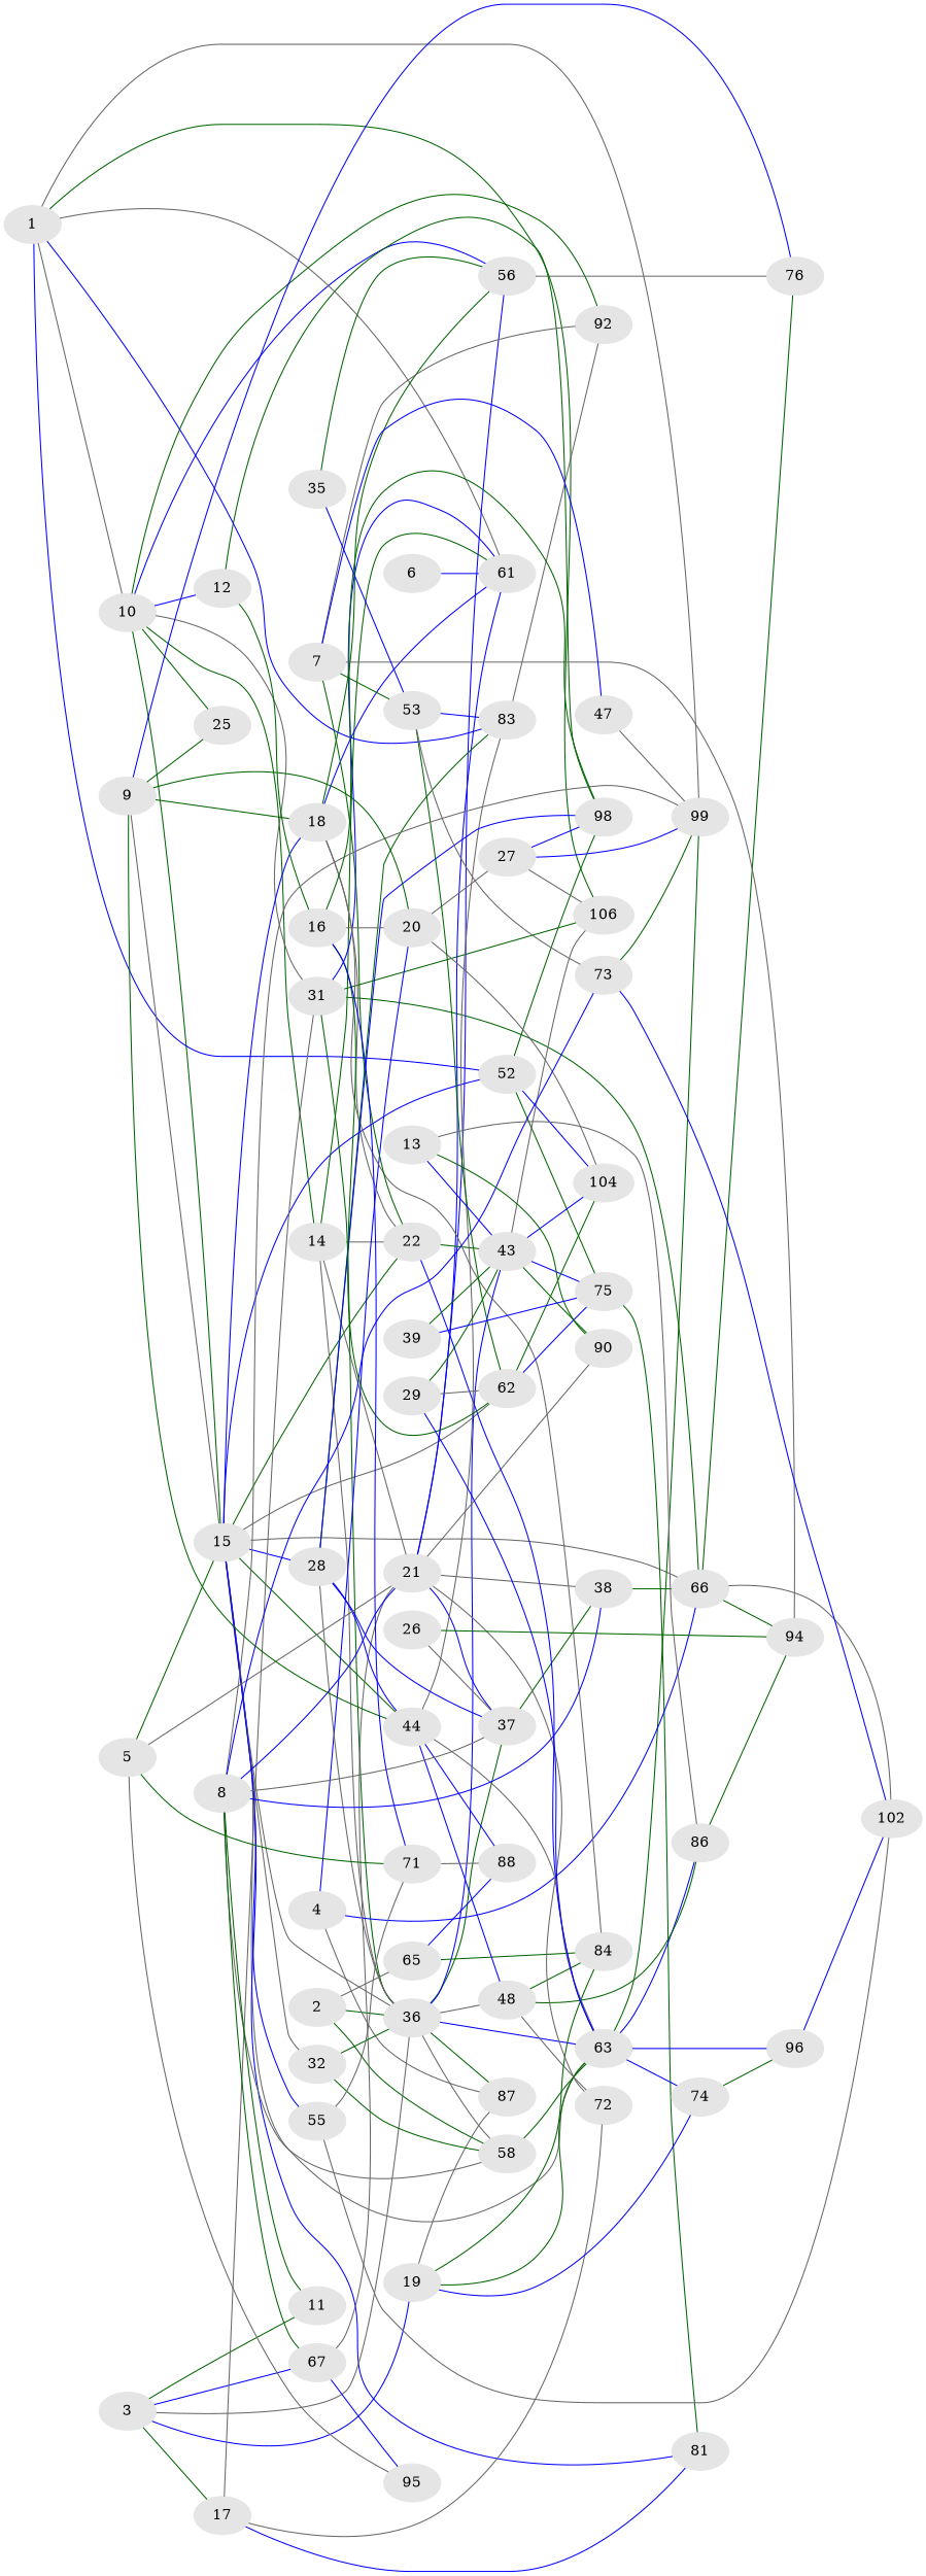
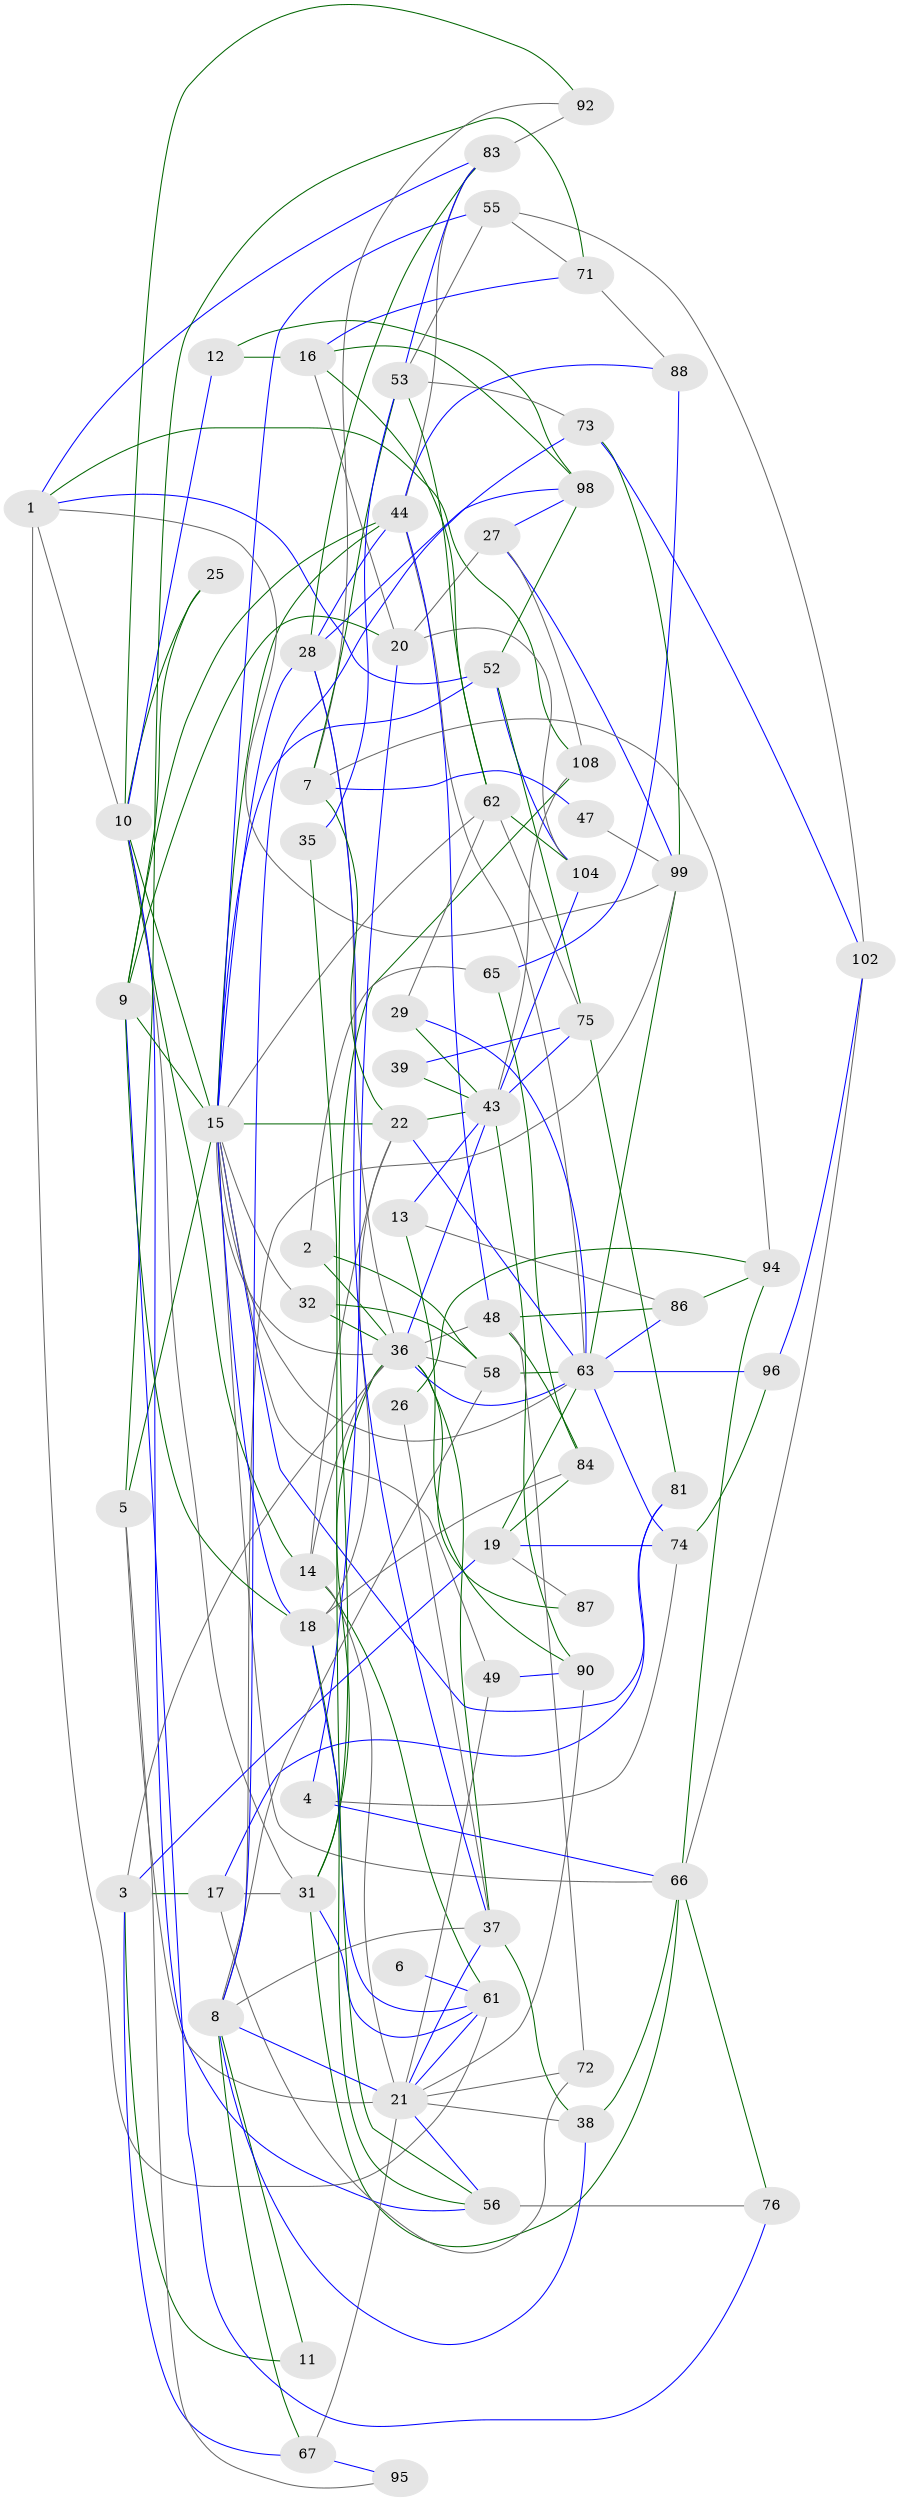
  graph {
    rankdir=LR
    node [color=gray90 style=filled]
    edge [color=darkgreen]
    10 [super="+30"]
    15 [super="+57+51"]
    92
    25
    12
    14 [super="+23"]
    31
    56 [super="+80"]
    1
    52 [super="+64"]
    61 [super="+79"]
    83
    99
-   106
+   106 [label=108]
    98
    104
    75
    36 [super="+60+41"]
    58
    37
    43 [super="+89"]
    63 [super="+86"]
    87
    48 [super="+59+105"]
    2
    65
    84
    88
    3
    11
    17
    19 [super="+24"]
    67
    81
    72
    74
    21 [super="+103+34+50+93"]
    38
    90
+   49
    95
    20 [super="+45"]
    27
    4
    66 [super="+68"]
    94
    76
    102
    96
    22 [super="+54"]
    18 [super="+46"]
    44 [super="+100"]
    28 [super="+91"]
    32
    55
    62 [super="+77"]
    5
    71
    6
    7
    47
    53 [super="+107"]
    73
    8 [super="+42+33"]
    9 [super="+69"]
    16 [super="+40"]
    13
    n68 [label=86]
    26
    29
    35
    39
    10 -- 15
    10 -- 92
    10 -- 25
    10 -- 12 [color=blue]
    10 -- 14
    10 -- 31 [color=gray40]
    10 -- 56 [color=blue]
    15 -- 52 [color=blue]
    15 -- 36 [color=gray40]
    15 -- 63 [color=gray40]
    15 -- 81 [color=blue]
+   15 -- 49 [color=gray40]
    15 -- 66 [color=gray40]
    15 -- 22 [weight=2]
    15 -- 18 [color=blue]
    15 -- 44
    15 -- 28 [color=blue]
    15 -- 32 [color=gray40]
    15 -- 55 [color=blue]
    15 -- 62 [color=gray40]
    12 -- 98
    12 -- 16
    14 -- 61
    14 -- 36 [color=gray40]
    14 -- 21 [color=gray40]
    14 -- 22 [color=gray40]
    31 -- 61 [color=blue]
    31 -- 106
    31 -- 36
    31 -- 66
    56 -- 76 [color=gray40]
    1 -- 10 [color=gray40]
    1 -- 52 [color=blue]
    1 -- 61 [color=gray40]
    1 -- 83 [color=blue]
    1 -- 99 [color=gray40]
    1 -- 106
    52 -- 98
    52 -- 104 [color=blue]
    52 -- 75
    83 -- 92 [color=gray40]
    75 -- 81
    36 -- 58 [color=gray40]
    36 -- 37
    36 -- 43 [color=blue]
    36 -- 63 [color=blue]
    36 -- 87
    36 -- 48 [color=gray40]
    58 -- 63
    37 -- 38
    43 -- 106 [color=gray40]
    43 -- 104 [color=blue]
    43 -- 75 [color=blue]
    43 -- 90
    63 -- 99
    63 -- 74 [color=blue]
    63 -- 96 [color=blue]
    63 -- n68 [color=blue]
    48 -- 84
    48 -- 72 [color=gray40]
    48 -- n68
    2 -- 36
    2 -- 58
    2 -- 65 [color=gray40]
    65 -- 84
    65 -- 88 [color=blue]
    3 -- 36 [color=gray40]
    3 -- 11
    3 -- 17
    3 -- 19 [color=blue]
    3 -- 67 [color=blue]
    17 -- 31 [color=gray40]
    17 -- 81 [color=blue]
    17 -- 72 [color=gray40]
    19 -- 63
    19 -- 87 [color=gray40]
    19 -- 84
    19 -- 74 [color=blue]
    67 -- 21 [color=gray40]
    67 -- 95 [color=blue]
    74 -- 96
    21 -- 56 [color=blue]
    21 -- 61 [color=blue]
    21 -- 37 [color=blue]
    21 -- 72 [color=gray40]
    21 -- 38 [color=gray40]
    21 -- 90 [color=gray40]
+   21 -- 49 [color=gray40]
    38 -- 66
+   49 -- 90 [color=blue]
    20 -- 104 [color=gray40]
    20 -- 27 [color=gray40]
    27 -- 99 [color=blue]
    27 -- 106 [color=gray40]
    27 -- 98 [color=blue]
-   4 -- 87 [color=gray40]
+   4 -- 74 [color=gray40]
    4 -- 20 [color=blue]
    4 -- 66 [color=blue]
    66 -- 94
    66 -- 76
    66 -- 102 [color=gray40]
    96 -- 102 [color=blue]
    22 -- 43
    22 -- 63 [color=blue]
    18 -- 56
    18 -- 61 [color=blue]
    18 -- 84 [color=gray40]
    18 -- 22 [color=gray40]
    44 -- 83 [color=gray40]
    44 -- 63 [color=gray40]
    44 -- 48 [color=blue]
    44 -- 88 [color=blue]
    28 -- 83
    28 -- 98 [color=blue]
    28 -- 36 [color=gray40]
    28 -- 37 [color=blue]
    28 -- 44 [color=blue]
    32 -- 36
    32 -- 58
    55 -- 102 [color=gray40]
    55 -- 71 [color=gray40]
    62 -- 104
-   62 -- 75 [color=blue]
+   62 -- 75 [color=gray40]
    5 -- 15
    5 -- 21 [color=gray40]
    5 -- 95 [color=gray40]
    5 -- 71
    71 -- 88 [color=gray40]
    6 -- 61 [color=blue weight=2]
    7 -- 92 [color=gray40]
    7 -- 94 [color=gray40]
    7 -- 22
    7 -- 47 [color=blue]
    7 -- 53
    47 -- 99 [color=gray40]
    53 -- 83 [color=blue]
+   53 -- 55 [color=gray40]
    53 -- 62
    53 -- 73 [color=gray40]
    73 -- 99
    73 -- 102 [color=blue]
    8 -- 99 [color=gray40]
    8 -- 58 [color=gray40]
    8 -- 37 [color=gray40]
    8 -- 11
    8 -- 67
    8 -- 21 [color=blue]
    8 -- 38 [color=blue]
    8 -- 73 [color=blue]
-   9 -- 15 [color=gray40]
+   9 -- 15
    9 -- 25
    9 -- 20
    9 -- 76 [color=blue]
    9 -- 18
    9 -- 44
    16 -- 98
    16 -- 20 [color=gray40]
    16 -- 62
    16 -- 71 [color=blue]
    13 -- 43 [color=blue]
    13 -- 90
    13 -- n68 [color=gray40]
    n68 -- 94
    26 -- 37 [color=gray40]
    26 -- 94
    29 -- 43
    29 -- 63 [color=blue]
    29 -- 62 [color=gray40]
    35 -- 56
    35 -- 53 [color=blue]
    39 -- 75 [color=blue]
    39 -- 43
  }
